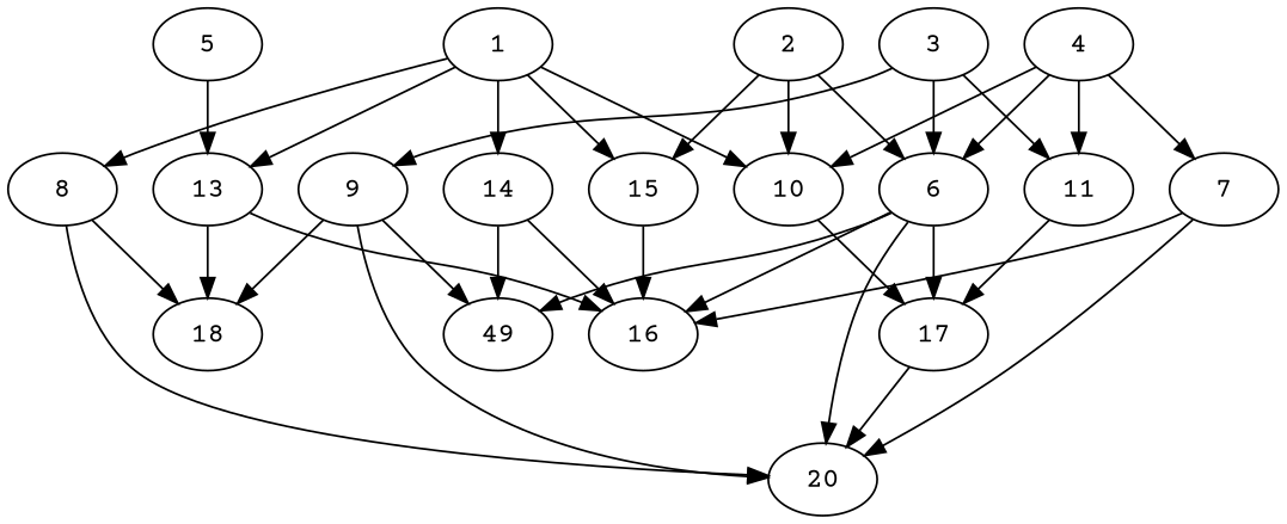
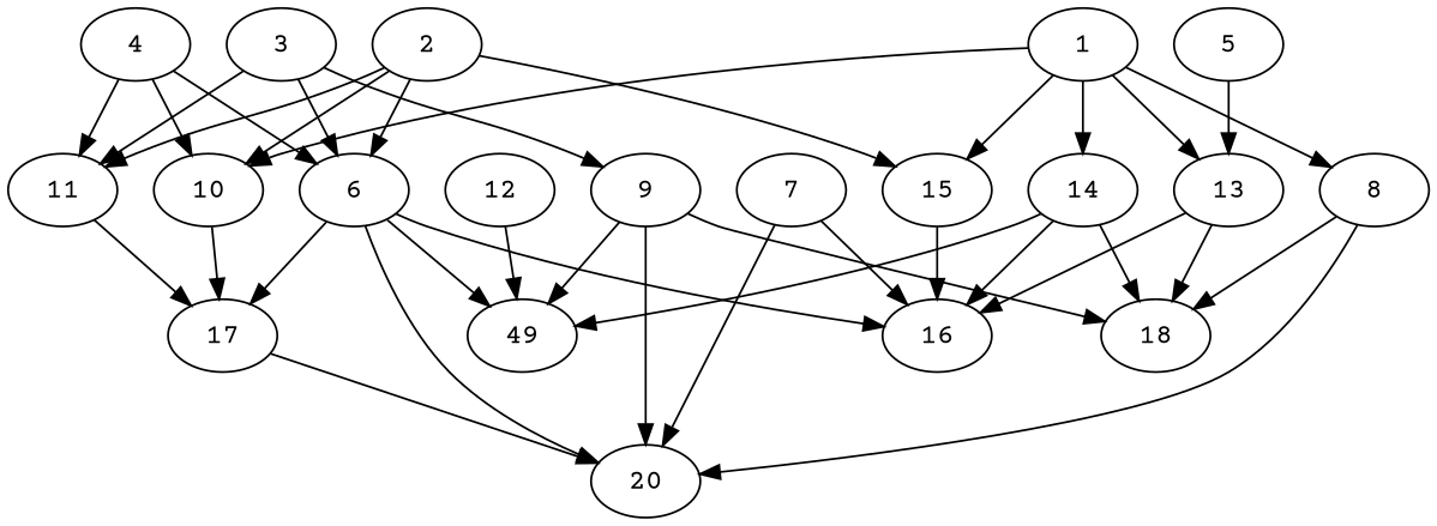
  digraph {
    fontname="Courier Prime"
    node [alpha=0.05 fontname="Courier Prime"]
    edge [fontname="Courier Prime"]
    1 [alpha=0.20 expect_size=43427840]
    8 [alpha=0.17 expect_size=38062080]
    10 [expect_size=18147328]
    13 [alpha=0.01 expect_size=9993216]
    14 [alpha=0.09 expect_size=51805184]
    15 [alpha=0.08 expect_size=29222912]
    20 [alpha=0.10 expect_size=14645248]
    18 [alpha=0.01 expect_size=34501632]
    17 [alpha=0.14 expect_size=8371200]
+   12 [alpha=0.00 expect_size=43013120]
    n11 [expect_size=28139520 label=49]
    16 [alpha=0.03 expect_size=13032448]
    2 [alpha=0.06 expect_size=39794688]
    6 [alpha=0.18 expect_size=23891968]
    11 [alpha=0.15 expect_size=43538432]
    3 [alpha=0.18 expect_size=41047040]
    9 [alpha=0.14 expect_size=29275136]
    4 [alpha=0.10 expect_size=20927488]
    7 [alpha=0.11 expect_size=12545024]
    5 [alpha=0.13 expect_size=13467648]
    1 -> 8
    1 -> 10
    1 -> 13
    1 -> 14
    1 -> 15
    8 -> 20
    8 -> 18
    10 -> 17
    13 -> 18
    13 -> 16
+   14 -> 18
    14 -> n11
    14 -> 16
    15 -> 16
    17 -> 20
+   12 -> n11
    2 -> 10
    2 -> 15
    2 -> 6
+   2 -> 11
    6 -> 20
    6 -> 17
    6 -> n11
    6 -> 16
    11 -> 17
    3 -> 6
    3 -> 11
    3 -> 9
    9 -> 20
    9 -> 18
    9 -> n11
    4 -> 10
    4 -> 6
    4 -> 11
-   4 -> 7
    7 -> 20
    7 -> 16
    5 -> 13
  }
